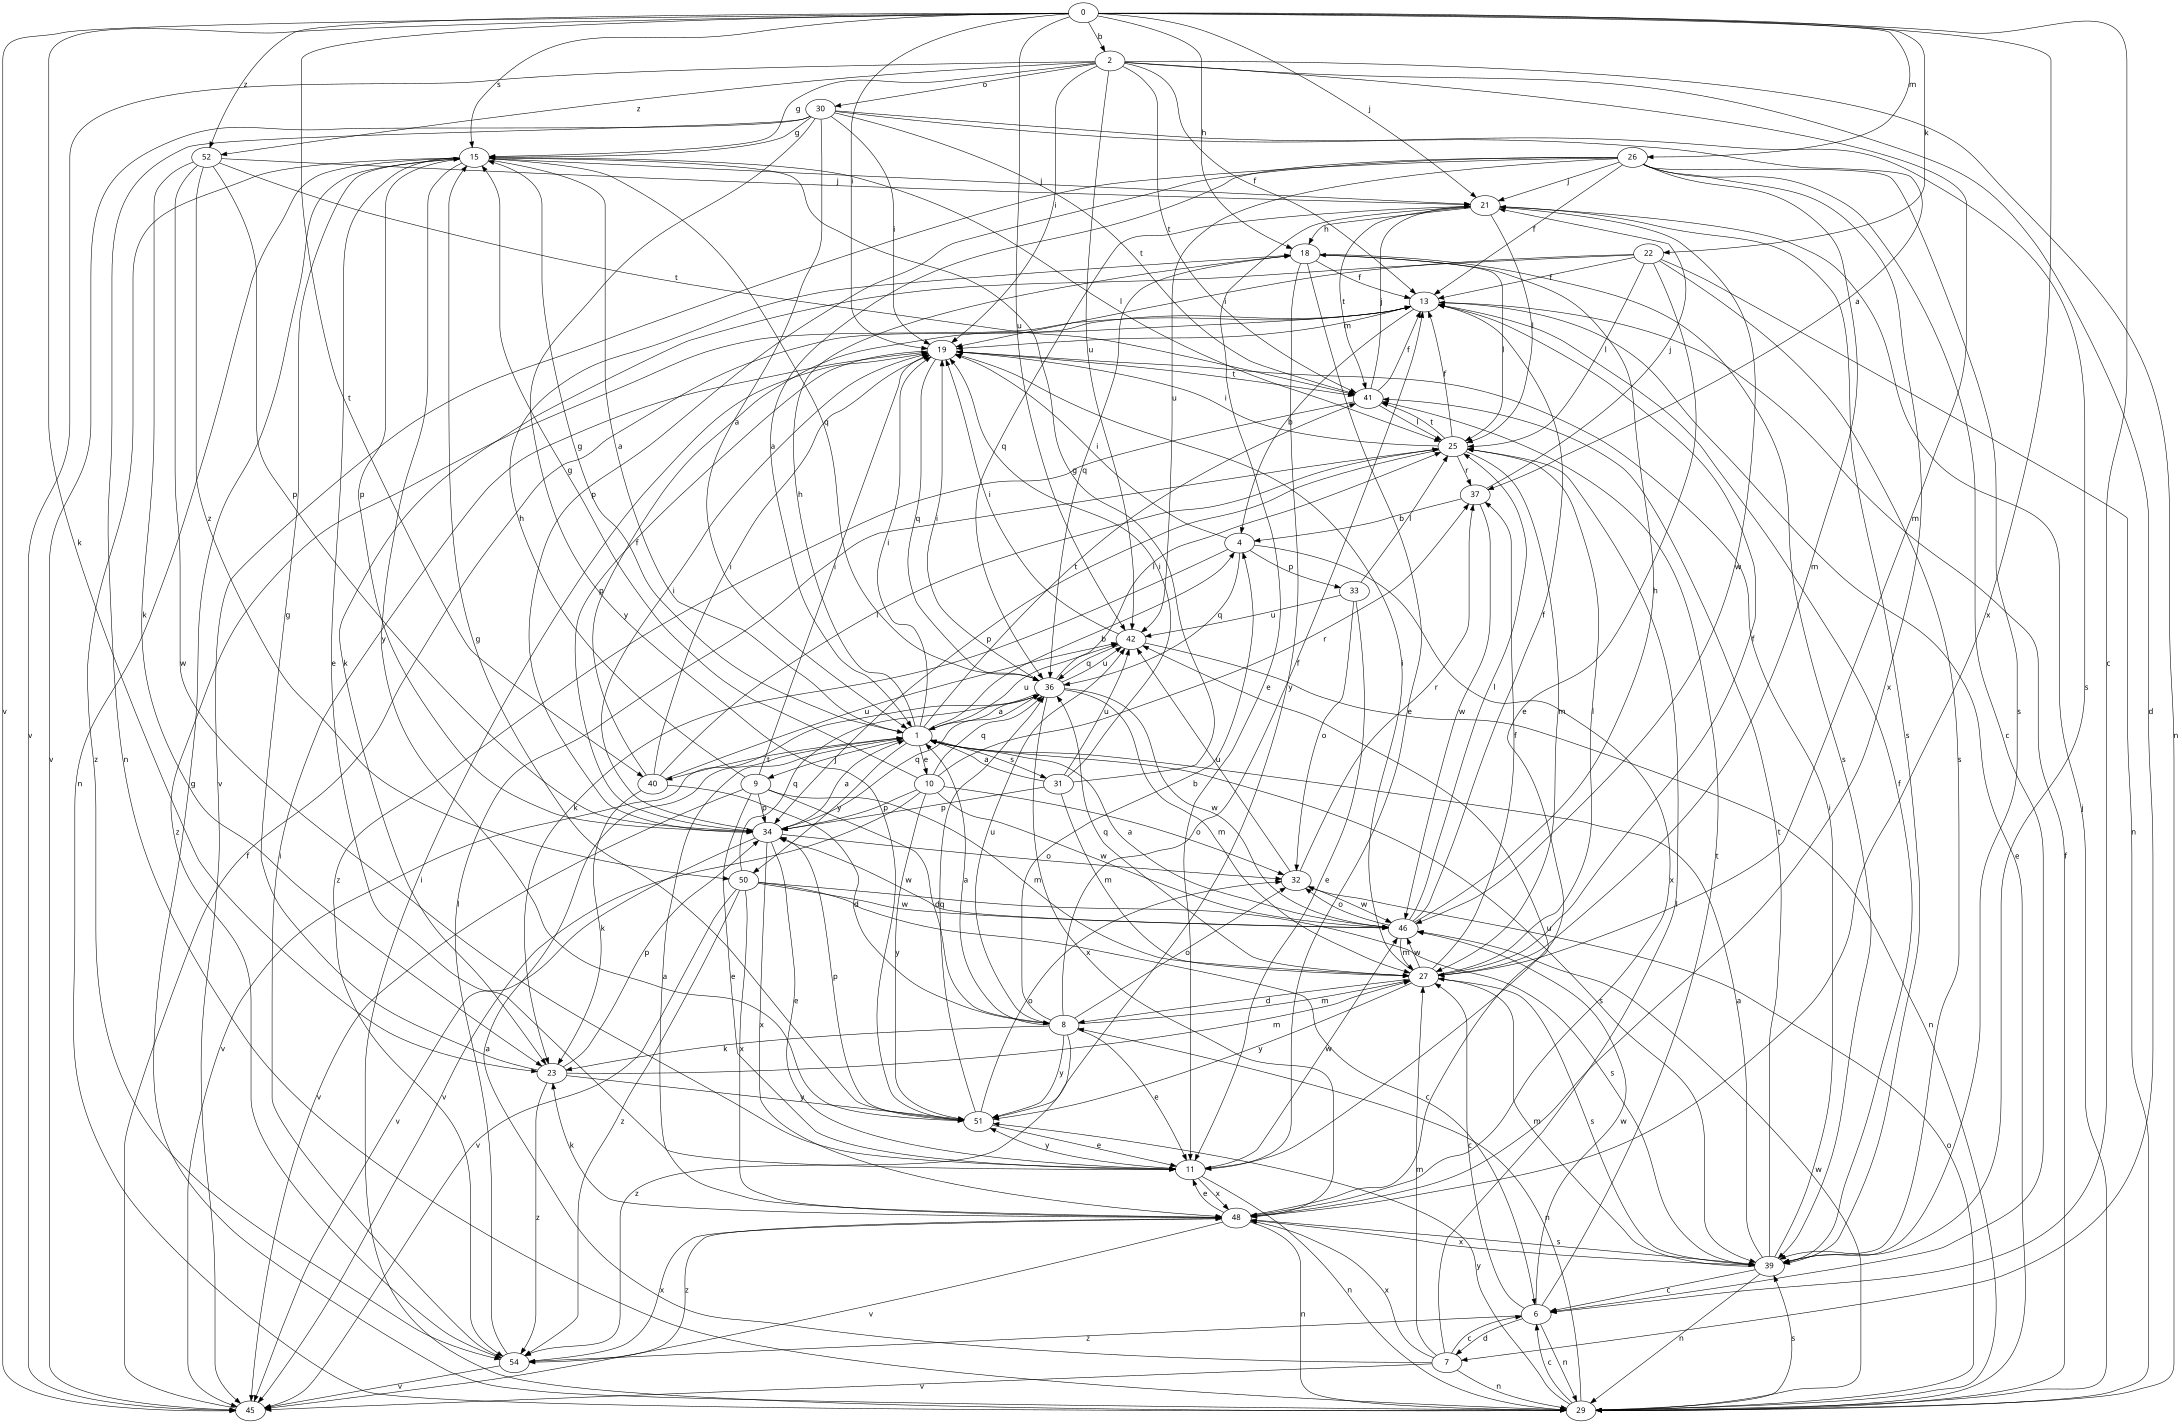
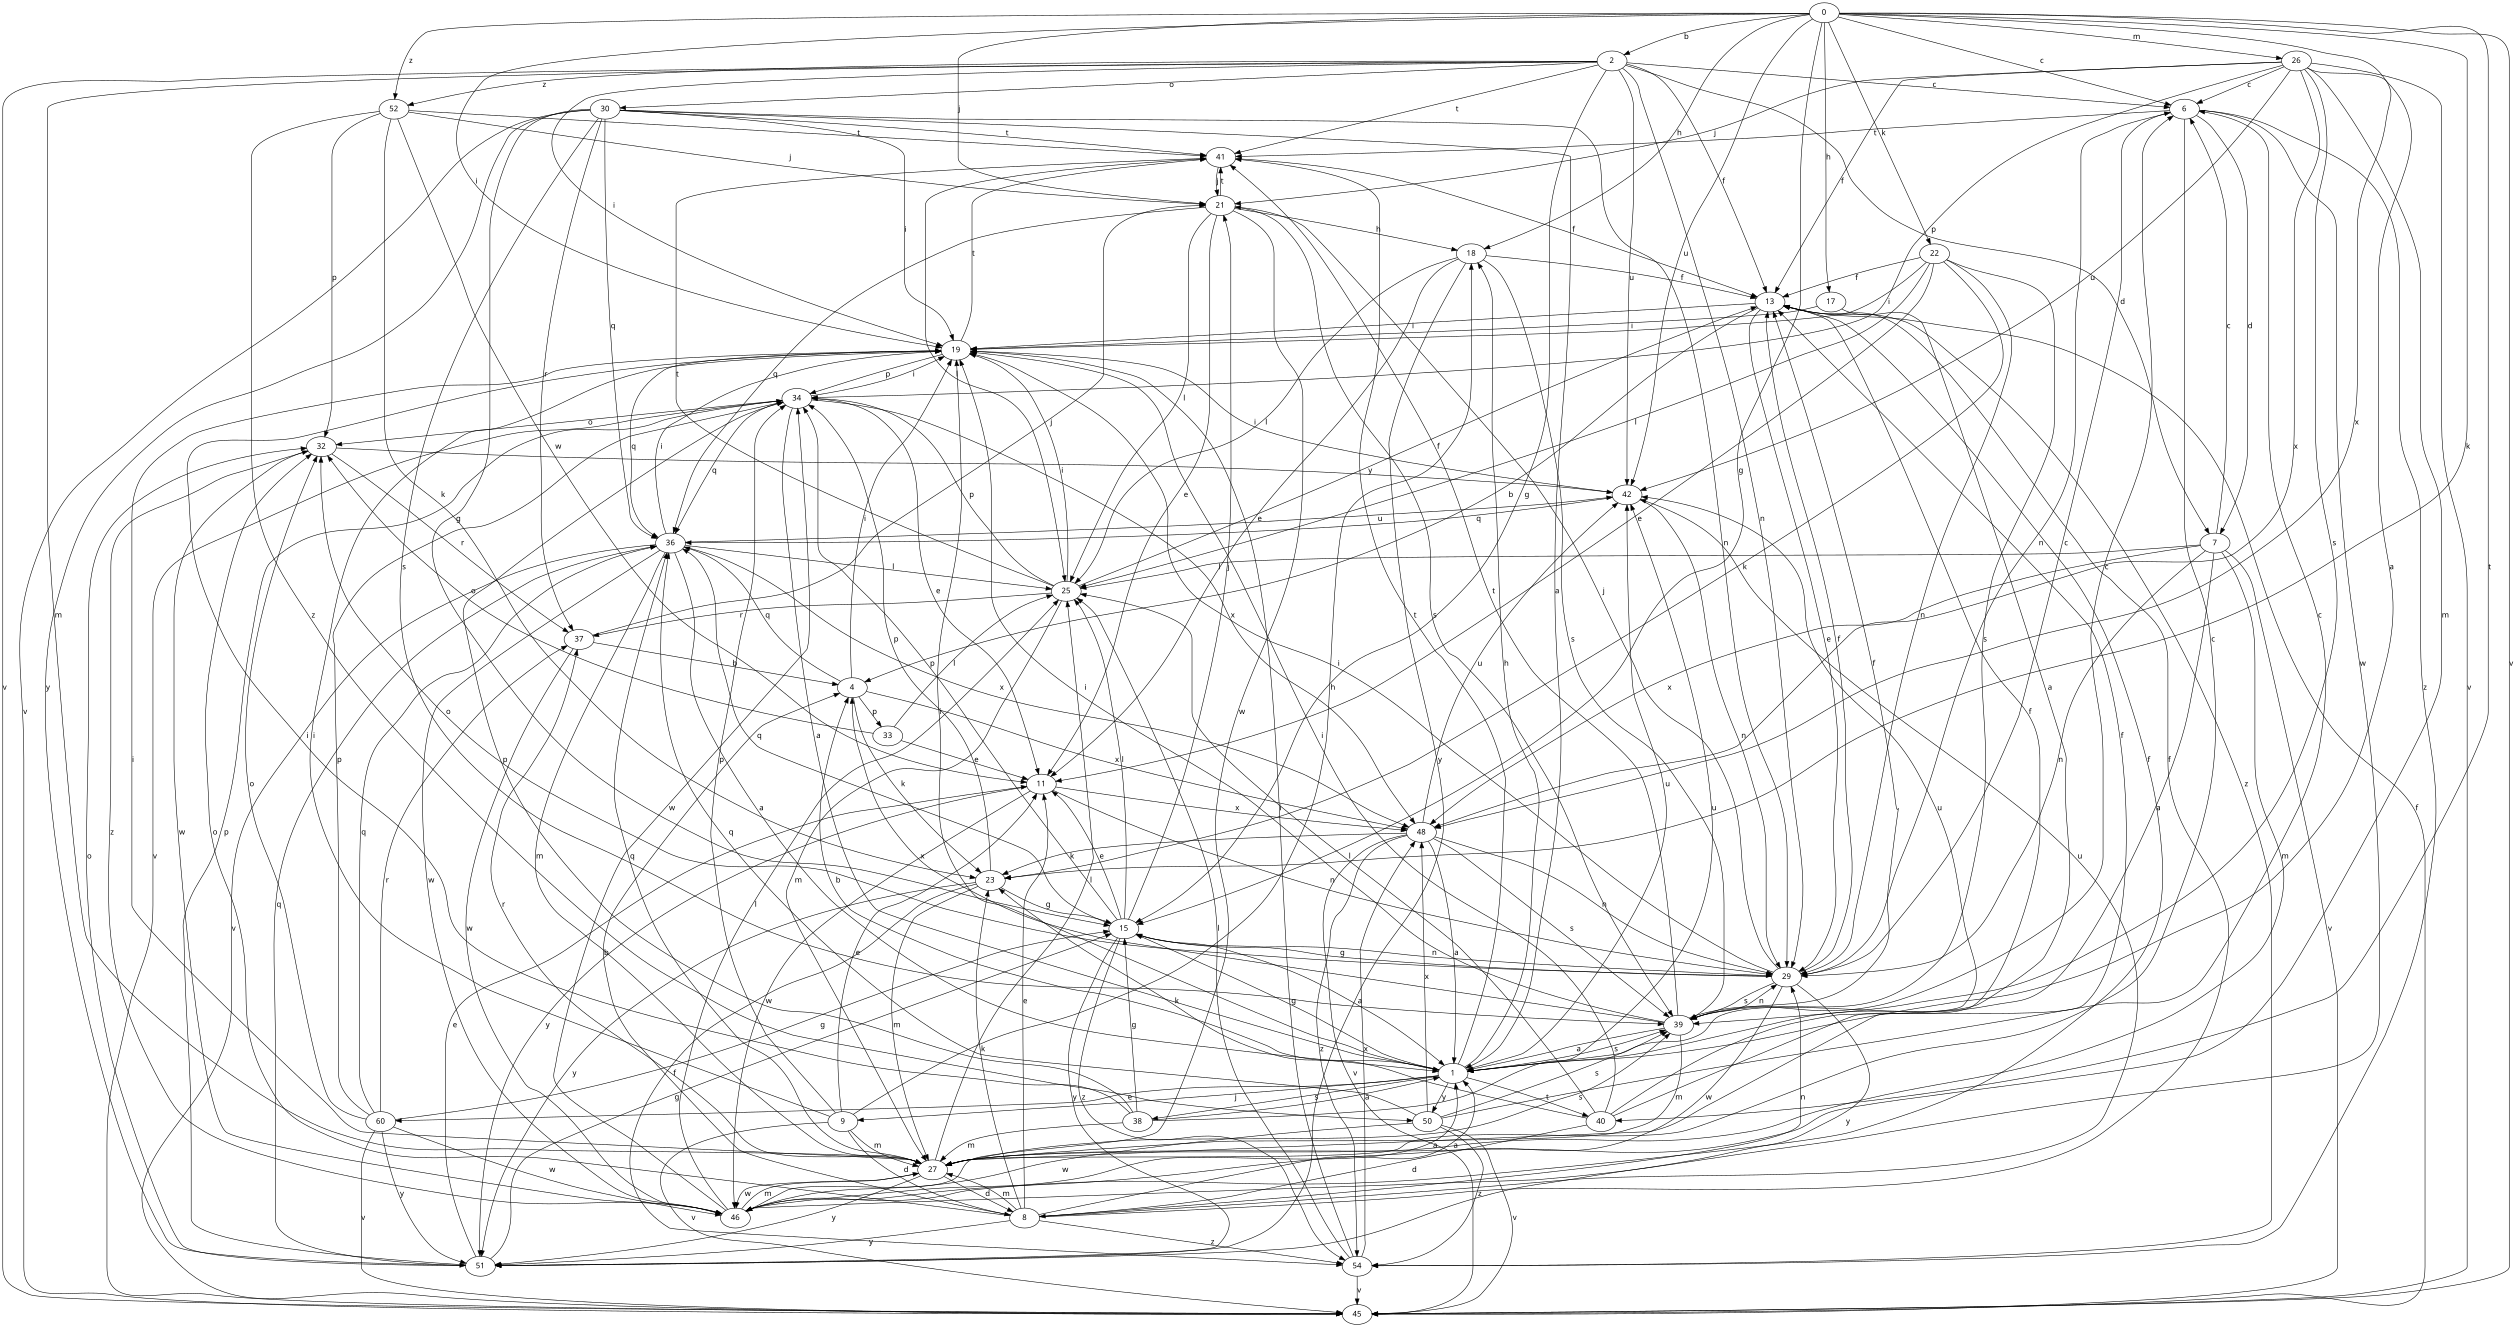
  strict digraph {
    fontname="Noto Sans"
    node [fontname="Noto Sans"]
    edge [fontname="Noto Sans"]
    0
    2
    6
    15
+   17
    18
    19
    21
    22
    23
    26
    40
    42
    45
    48
    52
    41
    7
    13
    27
    29
    30
    46
    54
    1
    36
    25
    11
    51
    34
    39
    8
    50
    4
    9
-   10
-   38 [label=31]
+   10 [label=60]
+   38
    33
    32
    37
    0 -> 2 [label=b]
    0 -> 6 [label=c]
-   0 -> 15 [label=s]
+   0 -> 15 [label=g]
+   0 -> 17 [label=h]
    0 -> 18 [label=h]
    0 -> 19 [label=i]
    0 -> 21 [label=j]
    0 -> 22 [label=k]
    0 -> 23 [label=k]
    0 -> 26 [label=m]
    0 -> 40 [label=t]
    0 -> 42 [label=u]
    0 -> 45 [label=v]
    0 -> 48 [label=x]
    0 -> 52 [label=z]
+   2 -> 6 [label=c]
    2 -> 15 [label=g]
    2 -> 19 [label=i]
    2 -> 42 [label=u]
    2 -> 45 [label=v]
    2 -> 52 [label=z]
    2 -> 41 [label=t]
    2 -> 7 [label=d]
    2 -> 13 [label=f]
    2 -> 27 [label=m]
    2 -> 29 [label=n]
    2 -> 30 [label=o]
    6 -> 41 [label=t]
    6 -> 7 [label=d]
    6 -> 27 [label=c]
    6 -> 29 [label=n]
    6 -> 46 [label=w]
    6 -> 54 [label=z]
    15 -> 21 [label=j]
    15 -> 29 [label=n]
    15 -> 54 [label=z]
    15 -> 1 [label=a]
    15 -> 36 [label=q]
    15 -> 25 [label=l]
    15 -> 11 [label=e]
    15 -> 51 [label=y]
    15 -> 34 [label=p]
+   17 -> 19 [label=i]
+   17 -> 1 [label=a]
    18 -> 13 [label=f]
-   18 -> 36 [label=q]
+   30 -> 36 [label=q]
    18 -> 25 [label=l]
    18 -> 11 [label=e]
    18 -> 51 [label=y]
    18 -> 39 [label=s]
    19 -> 41 [label=t]
    19 -> 36 [label=q]
    19 -> 34 [label=p]
    21 -> 18 [label=h]
    21 -> 41 [label=t]
    21 -> 46 [label=w]
    21 -> 36 [label=q]
    21 -> 25 [label=l]
    21 -> 11 [label=e]
    21 -> 39 [label=s]
    22 -> 19 [label=i]
    22 -> 23 [label=k]
    22 -> 13 [label=f]
    22 -> 29 [label=n]
    22 -> 25 [label=l]
    22 -> 11 [label=e]
    22 -> 39 [label=s]
    23 -> 15 [label=g]
    23 -> 27 [label=m]
-   23 -> 54 [label=z]
+   23 -> 54 [label=f]
    23 -> 51 [label=y]
    23 -> 34 [label=p]
    26 -> 6 [label=c]
    26 -> 21 [label=j]
    26 -> 42 [label=u]
    26 -> 45 [label=v]
    26 -> 48 [label=x]
    26 -> 13 [label=f]
    26 -> 27 [label=m]
    26 -> 1 [label=a]
    26 -> 34 [label=p]
    26 -> 39 [label=s]
    40 -> 19 [label=i]
    40 -> 23 [label=k]
    40 -> 42 [label=u]
    40 -> 13 [label=f]
    40 -> 25 [label=l]
    40 -> 8 [label=d]
    42 -> 19 [label=i]
    42 -> 29 [label=n]
    42 -> 36 [label=q]
    45 -> 13 [label=f]
    48 -> 23 [label=k]
    48 -> 42 [label=u]
    48 -> 45 [label=v]
    48 -> 29 [label=n]
    48 -> 54 [label=z]
    48 -> 1 [label=a]
-   48 -> 11 [label=e]
    48 -> 39 [label=s]
    52 -> 21 [label=j]
    52 -> 23 [label=k]
    52 -> 41 [label=t]
    52 -> 11 [label=w]
-   52 -> 34 [label=p]
+   52 -> 32 [label=p]
    52 -> 50 [label=z]
    41 -> 21 [label=j]
    41 -> 13 [label=f]
-   41 -> 54 [label=z]
    41 -> 25 [label=l]
    7 -> 6 [label=c]
    7 -> 45 [label=v]
    7 -> 48 [label=x]
    7 -> 27 [label=m]
    7 -> 29 [label=n]
    7 -> 1 [label=a]
    7 -> 25 [label=l]
-   13 -> 19 [label=m]
+   13 -> 19 [label=i]
    13 -> 29 [label=e]
    13 -> 54 [label=z]
    13 -> 4 [label=b]
    27 -> 19 [label=i]
    27 -> 13 [label=f]
    27 -> 46 [label=w]
    27 -> 36 [label=q]
    27 -> 25 [label=l]
    27 -> 51 [label=y]
    27 -> 39 [label=s]
    27 -> 8 [label=d]
-   27 -> 37 [label=f]
+   27 -> 37 [label=r]
    29 -> 6 [label=c]
    29 -> 15 [label=g]
    29 -> 19 [label=i]
    29 -> 21 [label=j]
    29 -> 13 [label=f]
    29 -> 46 [label=w]
    29 -> 51 [label=y]
    29 -> 39 [label=s]
    29 -> 32 [label=o]
    30 -> 15 [label=g]
    30 -> 19 [label=i]
    30 -> 45 [label=v]
    30 -> 41 [label=t]
    30 -> 29 [label=n]
    30 -> 1 [label=a]
    30 -> 51 [label=y]
    30 -> 39 [label=s]
-   30 -> 37 [label=a]
-   46 -> 18 [label=h]
+   30 -> 37 [label=r]
    46 -> 13 [label=f]
    46 -> 27 [label=m]
    46 -> 1 [label=a]
    46 -> 25 [label=l]
    46 -> 34 [label=w]
-   46 -> 32 [label=o]
+   46 -> 32 [label=z]
    54 -> 19 [label=i]
    54 -> 45 [label=v]
    54 -> 48 [label=x]
    54 -> 25 [label=l]
    1 -> 15 [label=g]
    1 -> 18 [label=h]
    1 -> 19 [label=i]
    1 -> 40 [label=t]
    1 -> 42 [label=u]
    1 -> 41 [label=t]
    1 -> 39 [label=s]
    1 -> 50 [label=y]
    1 -> 4 [label=b]
    1 -> 9 [label=j]
    1 -> 10 [label=e]
    1 -> 38 [label=s]
    36 -> 19 [label=i]
    36 -> 42 [label=u]
    36 -> 45 [label=v]
    36 -> 48 [label=x]
    36 -> 27 [label=m]
    36 -> 46 [label=w]
    36 -> 1 [label=a]
    36 -> 25 [label=l]
    25 -> 19 [label=i]
    25 -> 41 [label=t]
    25 -> 13 [label=f]
    25 -> 27 [label=m]
    25 -> 34 [label=p]
    25 -> 37 [label=r]
    11 -> 48 [label=x]
    11 -> 29 [label=n]
    11 -> 46 [label=w]
    11 -> 51 [label=y]
    51 -> 15 [label=g]
    51 -> 36 [label=q]
    51 -> 11 [label=e]
    51 -> 34 [label=p]
    51 -> 32 [label=o]
    34 -> 19 [label=i]
    34 -> 45 [label=v]
    34 -> 48 [label=x]
    34 -> 1 [label=a]
    34 -> 36 [label=q]
    34 -> 11 [label=e]
    34 -> 32 [label=o]
    39 -> 6 [label=c]
    39 -> 19 [label=i]
-   39 -> 48 [label=x]
+   39 -> 4 [label=x]
    39 -> 41 [label=t]
    39 -> 13 [label=f]
    39 -> 27 [label=m]
    39 -> 29 [label=n]
    39 -> 1 [label=a]
    8 -> 23 [label=k]
    8 -> 42 [label=u]
    8 -> 13 [label=f]
    8 -> 27 [label=m]
-   29 -> 8 [label=n]
+   8 -> 29 [label=n]
    8 -> 54 [label=z]
    8 -> 1 [label=a]
    8 -> 11 [label=e]
    8 -> 51 [label=y]
    8 -> 4 [label=b]
    8 -> 32 [label=o]
    50 -> 6 [label=c]
    50 -> 45 [label=v]
    50 -> 48 [label=x]
    50 -> 46 [label=w]
    50 -> 54 [label=z]
    50 -> 36 [label=q]
    50 -> 39 [label=s]
    4 -> 19 [label=i]
    4 -> 23 [label=k]
    4 -> 48 [label=x]
    4 -> 36 [label=q]
    4 -> 33 [label=p]
    9 -> 18 [label=h]
    9 -> 19 [label=i]
    9 -> 45 [label=v]
    9 -> 27 [label=m]
    9 -> 11 [label=e]
    9 -> 34 [label=p]
    9 -> 8 [label=d]
    10 -> 15 [label=g]
    10 -> 45 [label=v]
    10 -> 46 [label=w]
    10 -> 36 [label=q]
    10 -> 51 [label=y]
    10 -> 34 [label=p]
    10 -> 32 [label=o]
    10 -> 37 [label=r]
    38 -> 15 [label=g]
    38 -> 19 [label=i]
    38 -> 42 [label=u]
    38 -> 27 [label=m]
    38 -> 1 [label=a]
    38 -> 34 [label=p]
-   33 -> 42 [label=u]
    33 -> 25 [label=l]
    33 -> 11 [label=e]
    33 -> 32 [label=o]
-   32 -> 42 [label=u]
+   32 -> 42 [label=y]
    32 -> 46 [label=w]
    32 -> 37 [label=r]
    37 -> 21 [label=j]
    37 -> 46 [label=w]
    37 -> 4 [label=b]
  }
